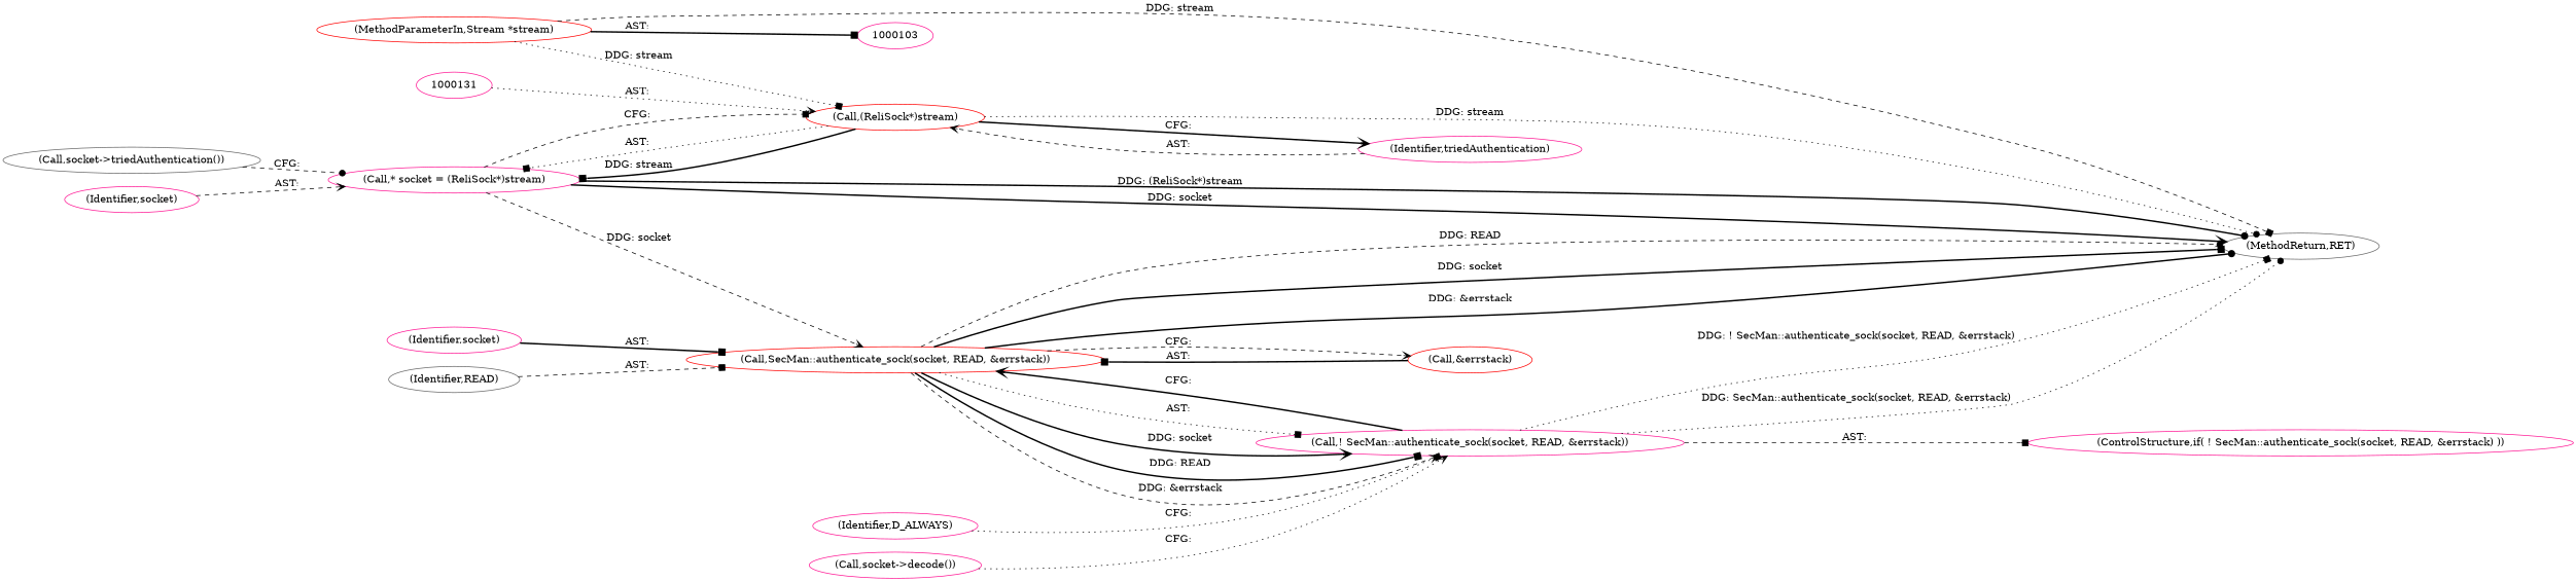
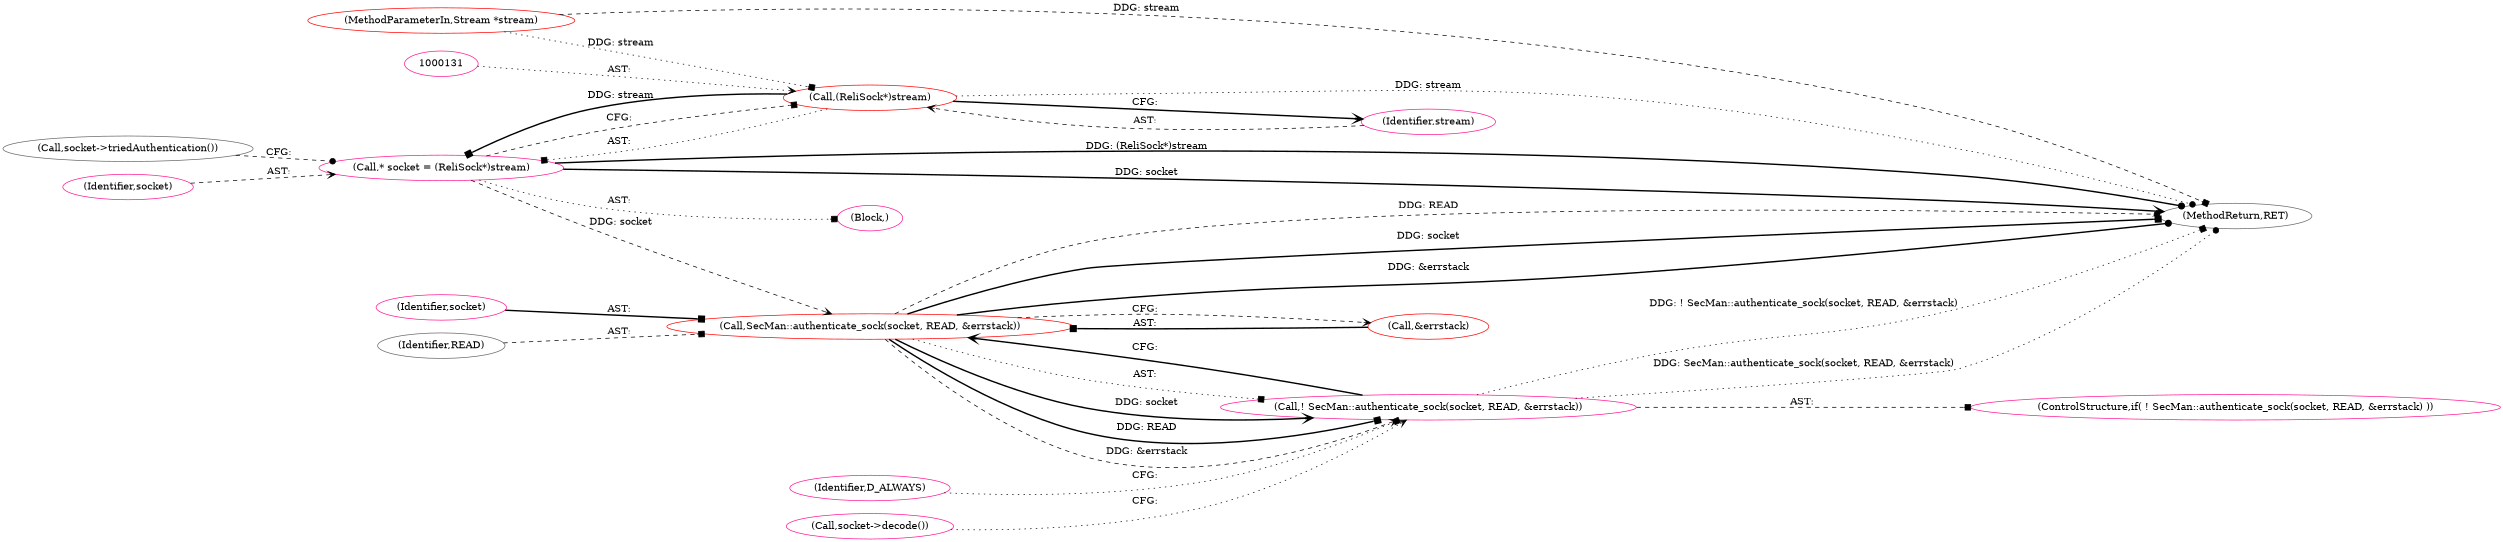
  digraph {
    rankdir=LR
    node [color=deeppink]
    edge [arrowhead=box style=bold]
    n1 [color=red label="(Call,SecMan::authenticate_sock(socket, READ, &errstack))"]
    n2 [label="(Call,! SecMan::authenticate_sock(socket, READ, &errstack))"]
    n3 [color=gray40 label="(MethodReturn,RET)"]
    n4 [color=red label="(Call,&errstack)"]
    n5 [label="(ControlStructure,if( ! SecMan::authenticate_sock(socket, READ, &errstack) ))"]
    n6 [label="(Call,* socket = (ReliSock*)stream)"]
    n7 [color=red label="(Call,(ReliSock*)stream)"]
-   n9 [label="(Identifier,triedAuthentication)"]
+   n8 [label="(Block,)"]
+   n9 [label="(Identifier,stream)"]
    n10 [color=red label="(MethodParameterIn,Stream *stream)"]
-   1000103
    n12 [color=gray40 label="(Call,socket->triedAuthentication())"]
    n13 [label="(Identifier,socket)"]
    n14 [label="(Identifier,D_ALWAYS)"]
    n15 [label="(Call,socket->decode())"]
    n16 [label="(Identifier,socket)"]
    n17 [color=gray40 label="(Identifier,READ)"]
    1000131
    n1 -> n2 [label="AST: " style=dotted]
    n1 -> n2 [arrowhead=vee label="DDG: socket"]
    n1 -> n2 [label="DDG: READ"]
    n1 -> n2 [arrowhead=vee label="DDG: &errstack" style=dashed]
    n1 -> n3 [arrowhead=dot label="DDG: READ" style=dashed]
    n1 -> n3 [label="DDG: socket"]
    n1 -> n3 [arrowhead=dot label="DDG: &errstack"]
    n1 -> n4 [arrowhead=vee label="CFG: " style=dashed]
    n2 -> n1 [arrowhead=vee label="CFG: "]
    n2 -> n3 [label="DDG: ! SecMan::authenticate_sock(socket, READ, &errstack)" style=dotted]
    n2 -> n3 [arrowhead=dot label="DDG: SecMan::authenticate_sock(socket, READ, &errstack)" style=dotted]
    n2 -> n5 [label="AST: " style=dashed]
    n4 -> n1 [label="AST: "]
    n6 -> n1 [arrowhead=vee label="DDG: socket" style=dashed]
    n6 -> n3 [arrowhead=dot label="DDG: (ReliSock*)stream"]
    n6 -> n3 [arrowhead=vee label="DDG: socket"]
    n6 -> n7 [label="CFG: " style=dashed]
+   n6 -> n8 [label="AST: " style=dotted]
    n7 -> n3 [arrowhead=dot label="DDG: stream" style=dotted]
    n7 -> n6 [label="AST: " style=dotted]
    n7 -> n6 [label="DDG: stream"]
    n7 -> n9 [arrowhead=vee label="CFG: "]
    n9 -> n7 [arrowhead=vee label="AST: " style=dashed]
    n10 -> n3 [label="DDG: stream" style=dashed]
    n10 -> n7 [label="DDG: stream" style=dotted]
-   n10 -> 1000103 [label="AST: "]
    n12 -> n6 [arrowhead=dot label="CFG: " style=dashed]
    n13 -> n6 [arrowhead=vee label="AST: " style=dashed]
    n14 -> n2 [label="CFG: " style=dotted]
    n15 -> n2 [arrowhead=vee label="CFG: " style=dotted]
    n16 -> n1 [label="AST: "]
    n17 -> n1 [label="AST: " style=dashed]
    1000131 -> n7 [arrowhead=vee label="AST: " style=dotted]
  }
